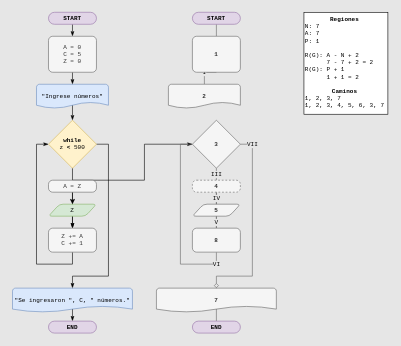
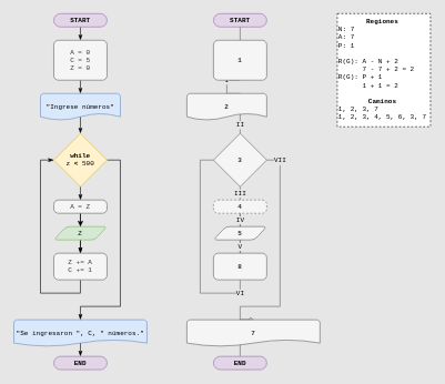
  <mxCell id="0" />
  <mxCell id="1" parent="0" />
- <mxCell id="2" value="&lt;div style=&quot;text-align: center;&quot;&gt;&lt;span style=&quot;background-color: initial;&quot;&gt;&lt;b&gt;Regiones&lt;/b&gt;&lt;/span&gt;&lt;/div&gt;N: 7&lt;br&gt;A: 7&lt;br&gt;P: 1&lt;br&gt;&lt;br&gt;R(G): A - N + 2&lt;br&gt;&amp;nbsp; &amp;nbsp; &amp;nbsp; 7 - 7 + 2 = 2&lt;br&gt;R(G): P + 1&lt;br&gt;&amp;nbsp; &amp;nbsp; &amp;nbsp; 1 + 1 = 2&lt;br&gt;&lt;br&gt;&lt;div style=&quot;text-align: center;&quot;&gt;&lt;b style=&quot;background-color: initial;&quot;&gt;Caminos&lt;/b&gt;&lt;/div&gt;1, 2, 3, 7&lt;br&gt;1, 2, 3, 4, 5, 6, 3, 7" style="rounded=0;whiteSpace=wrap;html=1;labelBackgroundColor=none;labelBorderColor=none;fontFamily=Courier New;fontSize=10;strokeWidth=1;align=left;verticalAlign=top;" parent="1" vertex="1"><mxGeometry x="506" y="20" width="140" height="170" as="geometry" /></mxCell>
+ <mxCell id="2" value="&lt;div style=&quot;text-align: center;&quot;&gt;&lt;span style=&quot;background-color: initial;&quot;&gt;&lt;b&gt;Regiones&lt;/b&gt;&lt;/span&gt;&lt;/div&gt;N: 7&lt;br&gt;A: 7&lt;br&gt;P: 1&lt;br&gt;&lt;br&gt;R(G): A - N + 2&lt;br&gt;&amp;nbsp; &amp;nbsp; &amp;nbsp; 7 - 7 + 2 = 2&lt;br&gt;R(G): P + 1&lt;br&gt;&amp;nbsp; &amp;nbsp; &amp;nbsp; 1 + 1 = 2&lt;br&gt;&lt;br&gt;&lt;div style=&quot;text-align: center;&quot;&gt;&lt;b style=&quot;background-color: initial;&quot;&gt;Caminos&lt;/b&gt;&lt;/div&gt;1, 2, 3, 7&lt;br&gt;1, 2, 3, 4, 5, 6, 3, 7" style="rounded=0;whiteSpace=wrap;html=1;labelBackgroundColor=none;labelBorderColor=none;fontFamily=Courier New;fontSize=10;strokeWidth=1;align=left;verticalAlign=top;dashed=1;" parent="1" vertex="1"><mxGeometry x="506" y="20" width="140" height="170" as="geometry" /></mxCell>
  <mxCell id="3" style="edgeStyle=orthogonalEdgeStyle;rounded=0;orthogonalLoop=1;jettySize=auto;html=1;exitX=0.5;exitY=1;exitDx=0;exitDy=0;entryX=0.5;entryY=0;entryDx=0;entryDy=0;fontFamily=Courier New;fontSize=10;endArrow=classicThin;endFill=1;" parent="1" source="4" target="6" edge="1"><mxGeometry relative="1" as="geometry" /></mxCell>
  <mxCell id="4" value="START" style="rounded=1;whiteSpace=wrap;html=1;fontFamily=Courier New;fontSize=10;strokeWidth=1;arcSize=50;fontStyle=1;fillColor=#e1d5e7;strokeColor=#9673a6;labelBorderColor=none;" parent="1" vertex="1"><mxGeometry x="80" y="20" width="80" height="20" as="geometry" /></mxCell>
  <mxCell id="5" style="edgeStyle=orthogonalEdgeStyle;rounded=0;orthogonalLoop=1;jettySize=auto;html=1;exitX=0.5;exitY=1;exitDx=0;exitDy=0;entryX=0.5;entryY=0;entryDx=0;entryDy=0;entryPerimeter=0;fontFamily=Courier New;fontSize=10;endArrow=classicThin;endFill=1;" parent="1" source="6" target="8" edge="1"><mxGeometry relative="1" as="geometry" /></mxCell>
  <mxCell id="6" value="A = 0&lt;br&gt;C = 5&lt;br&gt;Z = 0" style="rounded=1;whiteSpace=wrap;html=1;absoluteArcSize=1;arcSize=14;strokeWidth=1;fontFamily=Courier New;fontSize=10;fillColor=#f5f5f5;fontColor=#333333;strokeColor=#666666;" parent="1" vertex="1"><mxGeometry x="80" y="60" width="80" height="60" as="geometry" /></mxCell>
  <mxCell id="7" style="edgeStyle=orthogonalEdgeStyle;rounded=0;orthogonalLoop=1;jettySize=auto;html=1;exitX=0.5;exitY=0;exitDx=0;exitDy=0;exitPerimeter=0;entryX=0.5;entryY=0;entryDx=0;entryDy=0;entryPerimeter=0;fontFamily=Courier New;fontSize=10;endArrow=classicThin;endFill=1;" parent="1" source="8" target="11" edge="1"><mxGeometry relative="1" as="geometry"><Array as="points"><mxPoint x="120" y="160" /><mxPoint x="120" y="160" /></Array></mxGeometry></mxCell>
  <mxCell id="8" value="&quot;Ingrese números&quot;" style="strokeWidth=1;html=1;shape=mxgraph.flowchart.document2;whiteSpace=wrap;size=0.25;fontFamily=Courier New;fontSize=10;fillColor=#dae8fc;strokeColor=#6c8ebf;" parent="1" vertex="1"><mxGeometry x="60" y="140" width="120" height="40" as="geometry" /></mxCell>
- <mxCell id="9" style="edgeStyle=orthogonalEdgeStyle;rounded=0;orthogonalLoop=1;jettySize=auto;html=1;exitX=0.5;exitY=1;exitDx=0;exitDy=0;exitPerimeter=0;fontFamily=Courier New;fontSize=10;endArrow=classicThin;endFill=1;" parent="1" source="11" target="30" edge="1"><mxGeometry relative="1" as="geometry" /></mxCell>
+ <mxCell id="9" style="edgeStyle=orthogonalEdgeStyle;rounded=0;orthogonalLoop=1;jettySize=auto;html=1;exitX=0.5;exitY=1;exitDx=0;exitDy=0;exitPerimeter=0;entryX=0.5;entryY=0;entryDx=0;entryDy=0;fontFamily=Courier New;fontSize=10;endArrow=classicThin;endFill=1;" parent="1" source="11" target="14" edge="1"><mxGeometry relative="1" as="geometry" /></mxCell>
  <mxCell id="10" style="edgeStyle=orthogonalEdgeStyle;rounded=0;orthogonalLoop=1;jettySize=auto;html=1;exitX=1;exitY=0.5;exitDx=0;exitDy=0;exitPerimeter=0;entryX=0.5;entryY=0;entryDx=0;entryDy=0;entryPerimeter=0;labelBackgroundColor=#E6E6E6;fontFamily=Courier New;fontSize=10;endArrow=classicThin;endFill=1;" parent="1" source="11" target="20" edge="1"><mxGeometry relative="1" as="geometry"><Array as="points"><mxPoint x="180" y="240" /><mxPoint x="180" y="460" /><mxPoint x="120" y="460" /></Array></mxGeometry></mxCell>
  <mxCell id="11" value="&lt;b&gt;while&lt;/b&gt;&lt;br&gt;z &lt;b&gt;&amp;lt;&lt;/b&gt; 500" style="strokeWidth=1;html=1;shape=mxgraph.flowchart.decision;whiteSpace=wrap;fontFamily=Courier New;fontSize=10;fillColor=#fff2cc;strokeColor=#d6b656;" parent="1" vertex="1"><mxGeometry x="80" y="200" width="80" height="80" as="geometry" /></mxCell>
  <mxCell id="12" style="edgeStyle=orthogonalEdgeStyle;rounded=0;orthogonalLoop=1;jettySize=auto;html=1;exitX=0.5;exitY=1;exitDx=0;exitDy=0;entryX=0.5;entryY=0;entryDx=0;entryDy=0;fontFamily=Courier New;fontSize=10;" parent="1" source="14" target="16" edge="1"><mxGeometry relative="1" as="geometry" /></mxCell>
  <mxCell id="13" value="" style="edgeStyle=orthogonalEdgeStyle;rounded=0;orthogonalLoop=1;jettySize=auto;html=1;labelBackgroundColor=#E6E6E6;fontFamily=Courier New;fontSize=10;endArrow=classicThin;endFill=1;" parent="1" source="14" target="18" edge="1"><mxGeometry relative="1" as="geometry" /></mxCell>
  <mxCell id="14" value="A = Z" style="rounded=1;whiteSpace=wrap;html=1;absoluteArcSize=1;arcSize=14;strokeWidth=1;fontFamily=Courier New;fontSize=10;fillColor=#f5f5f5;fontColor=#333333;strokeColor=#666666;" parent="1" vertex="1"><mxGeometry x="80" y="300" width="80" height="20" as="geometry" /></mxCell>
  <mxCell id="15" style="edgeStyle=orthogonalEdgeStyle;rounded=0;orthogonalLoop=1;jettySize=auto;html=1;exitX=0.5;exitY=1;exitDx=0;exitDy=0;entryX=0.5;entryY=0;entryDx=0;entryDy=0;labelBackgroundColor=#E6E6E6;fontFamily=Courier New;fontSize=10;endArrow=classicThin;endFill=1;" parent="1" source="16" target="18" edge="1"><mxGeometry relative="1" as="geometry" /></mxCell>
  <mxCell id="16" value="Z" style="shape=parallelogram;html=1;strokeWidth=1;perimeter=parallelogramPerimeter;whiteSpace=wrap;rounded=1;arcSize=12;size=0.23;fontFamily=Courier New;fontSize=10;fillColor=#d5e8d4;strokeColor=#82b366;" parent="1" vertex="1"><mxGeometry x="80" y="340" width="80" height="20" as="geometry" /></mxCell>
  <mxCell id="17" style="edgeStyle=orthogonalEdgeStyle;rounded=0;orthogonalLoop=1;jettySize=auto;html=1;exitX=0.5;exitY=1;exitDx=0;exitDy=0;entryX=0;entryY=0.5;entryDx=0;entryDy=0;entryPerimeter=0;fontFamily=Courier New;fontSize=10;endArrow=classicThin;endFill=1;" parent="1" source="18" target="11" edge="1"><mxGeometry relative="1" as="geometry"><Array as="points"><mxPoint x="120" y="440" /><mxPoint x="60" y="440" /><mxPoint x="60" y="240" /></Array></mxGeometry></mxCell>
  <mxCell id="18" value="Z += A&lt;br&gt;C += 1" style="rounded=1;whiteSpace=wrap;html=1;absoluteArcSize=1;arcSize=14;strokeWidth=1;fontFamily=Courier New;fontSize=10;fillColor=#f5f5f5;fontColor=#333333;strokeColor=#666666;" parent="1" vertex="1"><mxGeometry x="80" y="380" width="80" height="40" as="geometry" /></mxCell>
  <mxCell id="19" style="edgeStyle=orthogonalEdgeStyle;rounded=0;orthogonalLoop=1;jettySize=auto;html=1;exitX=0.5;exitY=0;exitDx=0;exitDy=0;exitPerimeter=0;entryX=0.5;entryY=0;entryDx=0;entryDy=0;labelBackgroundColor=#E6E6E6;fontFamily=Courier New;fontSize=10;endArrow=classicThin;endFill=1;" parent="1" source="20" target="21" edge="1"><mxGeometry relative="1" as="geometry"><Array as="points"><mxPoint x="120" y="490" /><mxPoint x="120" y="490" /></Array></mxGeometry></mxCell>
  <mxCell id="20" value="&quot;Se ingresaron &quot;, C, &quot; números.&quot;" style="strokeWidth=1;html=1;shape=mxgraph.flowchart.document2;whiteSpace=wrap;size=0.25;fontFamily=Courier New;fontSize=10;fillColor=#dae8fc;strokeColor=#6c8ebf;" parent="1" vertex="1"><mxGeometry x="20" y="480" width="200" height="40" as="geometry" /></mxCell>
  <mxCell id="21" value="END" style="rounded=1;whiteSpace=wrap;html=1;fontFamily=Courier New;fontSize=10;strokeWidth=1;arcSize=50;fontStyle=1;fillColor=#e1d5e7;strokeColor=#9673a6;labelBorderColor=none;" parent="1" vertex="1"><mxGeometry x="80" y="535" width="80" height="20" as="geometry" /></mxCell>
  <mxCell id="22" style="edgeStyle=orthogonalEdgeStyle;rounded=0;orthogonalLoop=1;jettySize=auto;html=1;exitX=0.5;exitY=1;exitDx=0;exitDy=0;entryX=0.5;entryY=0;entryDx=0;entryDy=0;fontFamily=Courier New;fontSize=10;fillColor=#f5f5f5;strokeColor=#666666;endArrow=none;endFill=0;labelBackgroundColor=#E6E6E6;" parent="1" source="23" target="25" edge="1"><mxGeometry relative="1" as="geometry" /></mxCell>
  <mxCell id="23" value="START" style="rounded=1;whiteSpace=wrap;html=1;fontFamily=Courier New;fontSize=10;strokeWidth=1;arcSize=50;fontStyle=1;fillColor=#e1d5e7;strokeColor=#9673a6;labelBorderColor=none;" parent="1" vertex="1"><mxGeometry x="320" y="20" width="80" height="20" as="geometry" /></mxCell>
  <mxCell id="24" value="I" style="edgeStyle=orthogonalEdgeStyle;rounded=0;orthogonalLoop=1;jettySize=auto;html=1;exitX=0.5;exitY=1;exitDx=0;exitDy=0;entryX=0.5;entryY=0;entryDx=0;entryDy=0;entryPerimeter=0;fontFamily=Courier New;fontSize=10;fillColor=#f5f5f5;strokeColor=#666666;endArrow=none;endFill=0;labelBackgroundColor=#E6E6E6;" parent="1" source="25" target="27" edge="1"><mxGeometry relative="1" as="geometry" /></mxCell>
  <mxCell id="25" value="1" style="rounded=1;whiteSpace=wrap;html=1;absoluteArcSize=1;arcSize=14;strokeWidth=1;fontFamily=Courier New;fontSize=10;fillColor=#f5f5f5;fontColor=#333333;strokeColor=#666666;fontStyle=1" parent="1" vertex="1"><mxGeometry x="320" y="60" width="80" height="60" as="geometry" /></mxCell>
+ <mxCell id="26" value="II" style="edgeStyle=orthogonalEdgeStyle;rounded=0;orthogonalLoop=1;jettySize=auto;html=1;exitX=0.5;exitY=0;exitDx=0;exitDy=0;exitPerimeter=0;entryX=0.5;entryY=0;entryDx=0;entryDy=0;entryPerimeter=0;fontFamily=Courier New;fontSize=10;fillColor=#f5f5f5;strokeColor=#666666;endArrow=none;endFill=0;labelBackgroundColor=#E6E6E6;" parent="1" source="27" target="30" edge="1"><mxGeometry x="0.667" relative="1" as="geometry"><Array as="points"><mxPoint x="360" y="160" /><mxPoint x="360" y="160" /></Array><mxPoint as="offset" /></mxGeometry></mxCell>
  <mxCell id="27" value="2" style="strokeWidth=1;html=1;shape=mxgraph.flowchart.document2;whiteSpace=wrap;size=0.25;fontFamily=Courier New;fontSize=10;fillColor=#f5f5f5;strokeColor=#666666;fontColor=#333333;fontStyle=1" parent="1" vertex="1"><mxGeometry x="280" y="140" width="120" height="40" as="geometry" /></mxCell>
  <mxCell id="28" value="III" style="edgeStyle=orthogonalEdgeStyle;rounded=0;orthogonalLoop=1;jettySize=auto;html=1;exitX=0.5;exitY=1;exitDx=0;exitDy=0;exitPerimeter=0;entryX=0.5;entryY=0;entryDx=0;entryDy=0;fontFamily=Courier New;fontSize=10;fillColor=#f5f5f5;strokeColor=#666666;endArrow=none;endFill=0;labelBackgroundColor=#E6E6E6;" parent="1" source="30" target="33" edge="1"><mxGeometry relative="1" as="geometry" /></mxCell>
  <mxCell id="29" value="VII" style="edgeStyle=orthogonalEdgeStyle;rounded=0;orthogonalLoop=1;jettySize=auto;html=1;exitX=1;exitY=0.5;exitDx=0;exitDy=0;exitPerimeter=0;entryX=0.5;entryY=0;entryDx=0;entryDy=0;entryPerimeter=0;labelBackgroundColor=#E6E6E6;fontFamily=Courier New;fontSize=10;fillColor=#f5f5f5;strokeColor=#666666;endArrow=diamond;endFill=0;" parent="1" source="30" target="39" edge="1"><mxGeometry x="-0.875" relative="1" as="geometry"><Array as="points"><mxPoint x="420" y="240" /><mxPoint x="420" y="460" /><mxPoint x="360" y="460" /></Array><mxPoint as="offset" /></mxGeometry></mxCell>
  <mxCell id="30" value="3" style="strokeWidth=1;html=1;shape=mxgraph.flowchart.decision;whiteSpace=wrap;fontFamily=Courier New;fontSize=10;fillColor=#f5f5f5;strokeColor=#666666;fontColor=#333333;fontStyle=1" parent="1" vertex="1"><mxGeometry x="320" y="200" width="80" height="80" as="geometry" /></mxCell>
  <mxCell id="31" style="edgeStyle=orthogonalEdgeStyle;rounded=0;orthogonalLoop=1;jettySize=auto;html=1;exitX=0.5;exitY=1;exitDx=0;exitDy=0;entryX=0.5;entryY=0;entryDx=0;entryDy=0;fontFamily=Courier New;fontSize=10;fillColor=#f5f5f5;strokeColor=#666666;endArrow=none;endFill=0;" parent="1" source="33" target="35" edge="1"><mxGeometry relative="1" as="geometry" /></mxCell>
  <mxCell id="32" value="IV" style="edgeStyle=orthogonalEdgeStyle;rounded=0;orthogonalLoop=1;jettySize=auto;html=1;labelBackgroundColor=#E6E6E6;fontFamily=Courier New;fontSize=10;fillColor=#f5f5f5;strokeColor=#666666;endArrow=none;endFill=0;" parent="1" source="33" target="37" edge="1"><mxGeometry x="-0.667" relative="1" as="geometry"><mxPoint as="offset" /></mxGeometry></mxCell>
  <mxCell id="33" value="4" style="rounded=1;whiteSpace=wrap;html=1;absoluteArcSize=1;arcSize=14;strokeWidth=1;fontFamily=Courier New;fontSize=10;fillColor=#f5f5f5;fontColor=#333333;strokeColor=#666666;fontStyle=1;dashed=1;" parent="1" vertex="1"><mxGeometry x="320" y="300" width="80" height="20" as="geometry" /></mxCell>
  <mxCell id="34" value="V" style="edgeStyle=orthogonalEdgeStyle;rounded=0;orthogonalLoop=1;jettySize=auto;html=1;exitX=0.5;exitY=1;exitDx=0;exitDy=0;entryX=0.5;entryY=0;entryDx=0;entryDy=0;labelBackgroundColor=#E6E6E6;fontFamily=Courier New;fontSize=10;fillColor=#f5f5f5;strokeColor=#666666;endArrow=none;endFill=0;" parent="1" source="35" target="37" edge="1"><mxGeometry relative="1" as="geometry" /></mxCell>
  <mxCell id="35" value="5" style="shape=parallelogram;html=1;strokeWidth=1;perimeter=parallelogramPerimeter;whiteSpace=wrap;rounded=1;arcSize=12;size=0.23;fontFamily=Courier New;fontSize=10;fillColor=#f5f5f5;strokeColor=#666666;fontColor=#333333;fontStyle=1" parent="1" vertex="1"><mxGeometry x="320" y="340" width="80" height="20" as="geometry" /></mxCell>
  <mxCell id="36" value="VI" style="edgeStyle=orthogonalEdgeStyle;rounded=0;orthogonalLoop=1;jettySize=auto;html=1;exitX=0.5;exitY=1;exitDx=0;exitDy=0;entryX=0;entryY=0.5;entryDx=0;entryDy=0;entryPerimeter=0;fontFamily=Courier New;fontSize=10;fillColor=#f5f5f5;strokeColor=#666666;endArrow=none;endFill=0;labelBackgroundColor=#E6E6E6;" parent="1" source="37" target="30" edge="1"><mxGeometry x="-0.867" relative="1" as="geometry"><Array as="points"><mxPoint x="360" y="440" /><mxPoint x="300" y="440" /><mxPoint x="300" y="240" /></Array><mxPoint as="offset" /></mxGeometry></mxCell>
  <mxCell id="37" value="8" style="rounded=1;whiteSpace=wrap;html=1;absoluteArcSize=1;arcSize=14;strokeWidth=1;fontFamily=Courier New;fontSize=10;fillColor=#f5f5f5;fontColor=#333333;strokeColor=#666666;fontStyle=1" parent="1" vertex="1"><mxGeometry x="320" y="380" width="80" height="40" as="geometry" /></mxCell>
  <mxCell id="38" style="edgeStyle=orthogonalEdgeStyle;rounded=0;orthogonalLoop=1;jettySize=auto;html=1;exitX=0.5;exitY=0;exitDx=0;exitDy=0;exitPerimeter=0;entryX=0.5;entryY=0;entryDx=0;entryDy=0;labelBackgroundColor=#E6E6E6;fontFamily=Courier New;fontSize=10;fillColor=#f5f5f5;strokeColor=#666666;endArrow=none;endFill=0;" parent="1" source="39" target="40" edge="1"><mxGeometry relative="1" as="geometry"><Array as="points"><mxPoint x="360" y="490" /><mxPoint x="360" y="490" /></Array></mxGeometry></mxCell>
- <mxCell id="39" value="7" style="strokeWidth=1;html=1;shape=mxgraph.flowchart.document2;whiteSpace=wrap;size=0.25;fontFamily=Courier New;fontSize=10;fillColor=#f5f5f5;strokeColor=#666666;fontColor=#333333;fontStyle=1" parent="1" vertex="1"><mxGeometry x="260" y="480" width="200" height="40" as="geometry" /></mxCell>
+ <mxCell id="39" value="7" style="strokeWidth=1;html=1;shape=mxgraph.flowchart.document2;whiteSpace=wrap;size=0.25;fontFamily=Courier New;fontSize=10;fillColor=#f5f5f5;strokeColor=#666666;fontColor=#333333;fontStyle=1" parent="1" vertex="1"><mxGeometry x="280" y="480" width="200" height="40" as="geometry" /></mxCell>
  <mxCell id="40" value="END" style="rounded=1;whiteSpace=wrap;html=1;fontFamily=Courier New;fontSize=10;strokeWidth=1;arcSize=50;fontStyle=1;fillColor=#e1d5e7;strokeColor=#9673a6;labelBorderColor=none;" parent="1" vertex="1"><mxGeometry x="320" y="535" width="80" height="20" as="geometry" /></mxCell>
